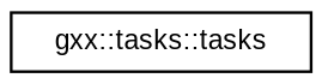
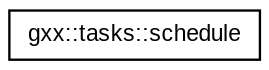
  digraph {
    rankdir=TB
    fontname="Liberation Sans"
-   n1 [color=black fillcolor=white fontname="Liberation Sans" fontsize=10 height=0.2 label="gxx::tasks::tasks" shape=record style=filled width=0.4]
+   n1 [color=black fillcolor=white fontname="Liberation Sans" fontsize=10 height=0.2 label="gxx::tasks::schedule" shape=record style=filled width=0.4]
  }
